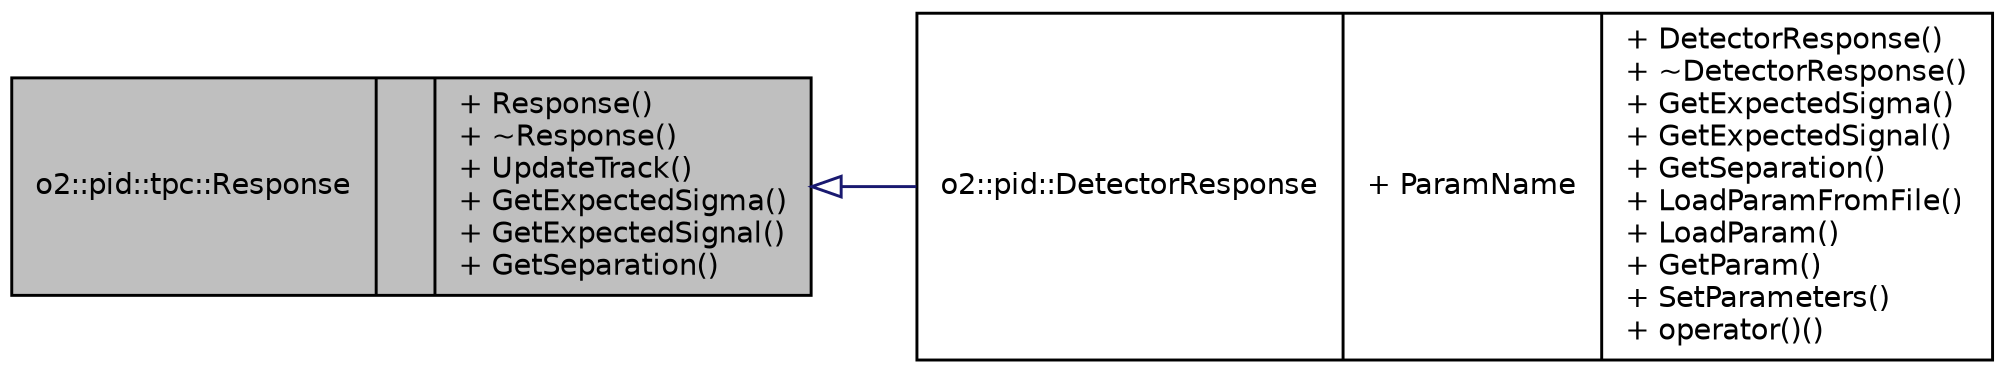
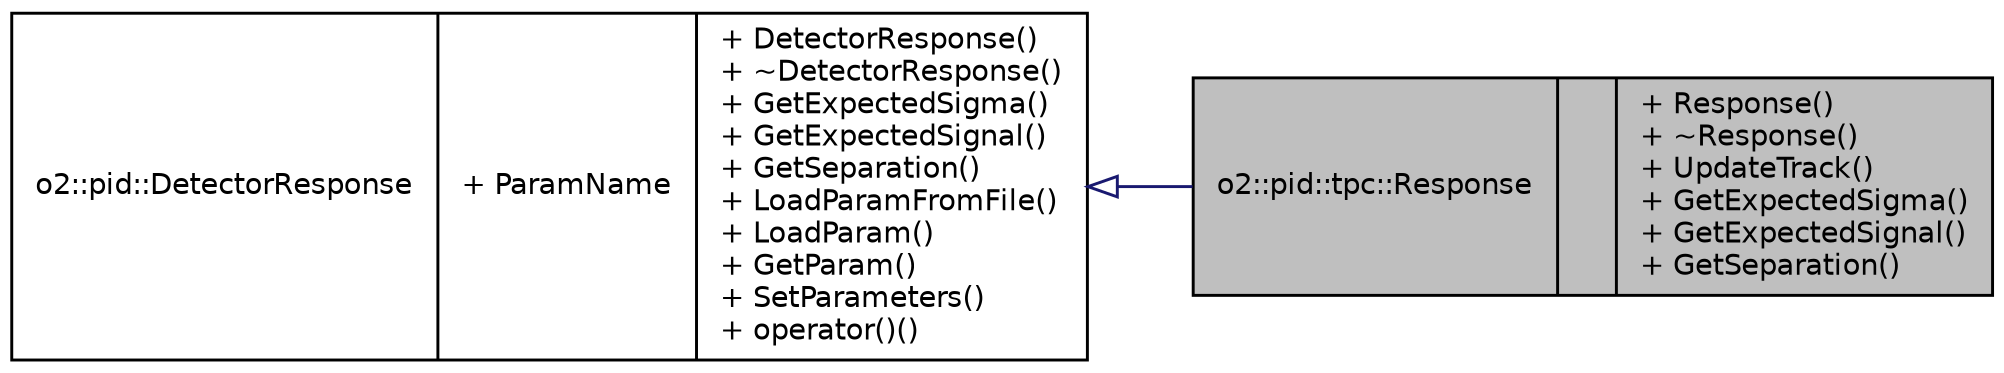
  digraph {
    rankdir=LR
    node [color=black fontname=Helvetica fontsize=10 shape=record]
    n1 [fillcolor=grey75 fontcolor=black height=0.2 label="{o2::pid::tpc::Response\n||+ Response()\l+ ~Response()\l+ UpdateTrack()\l+ GetExpectedSigma()\l+ GetExpectedSignal()\l+ GetSeparation()\l}" style=filled width=0.4]
    n2 [height=0.2 label="{o2::pid::DetectorResponse\n|+ ParamName\l|+ DetectorResponse()\l+ ~DetectorResponse()\l+ GetExpectedSigma()\l+ GetExpectedSignal()\l+ GetSeparation()\l+ LoadParamFromFile()\l+ LoadParam()\l+ GetParam()\l+ SetParameters()\l+ operator()()\l}" width=0.4]
-   n1 -> n2 [arrowtail=onormal color=midnightblue dir=back fontname=Helvetica fontsize=10 labelfontname=Helvetica labelfontsize=10 style=solid]
+   n2 -> n1 [arrowtail=onormal color=midnightblue dir=back fontname=Helvetica fontsize=10 labelfontname=Helvetica labelfontsize=10 style=solid]
  }
